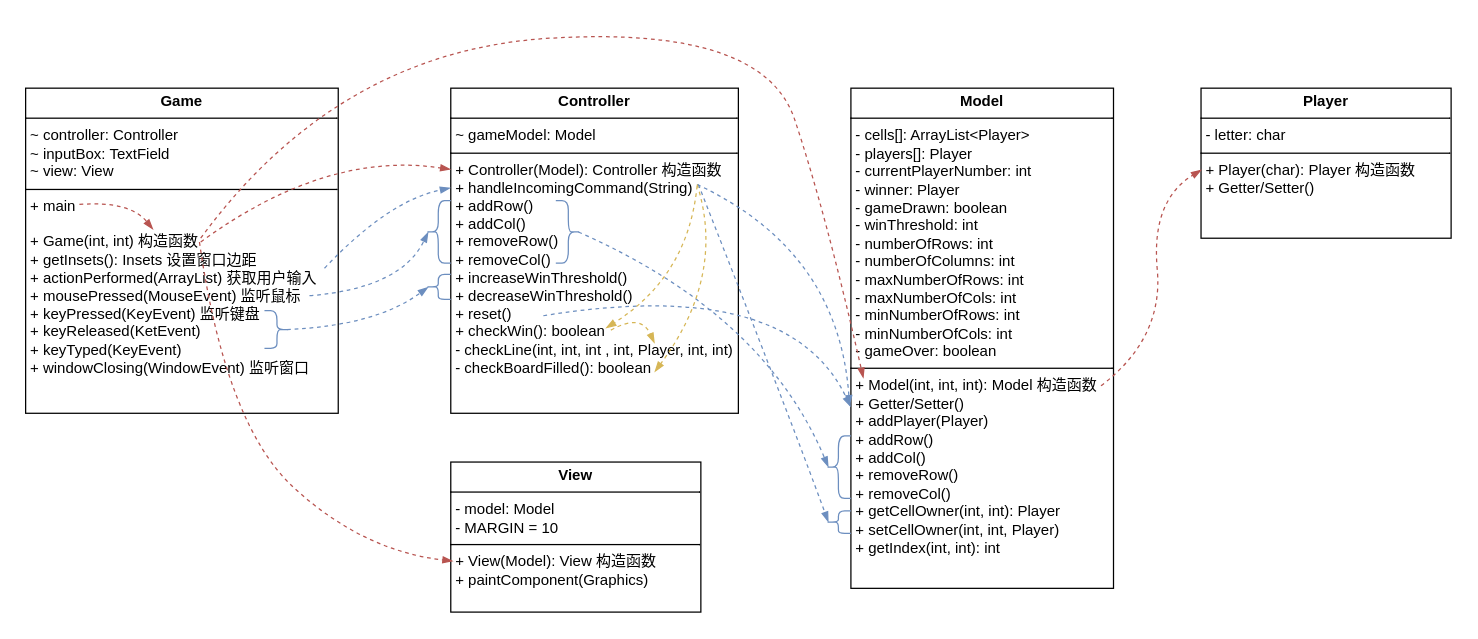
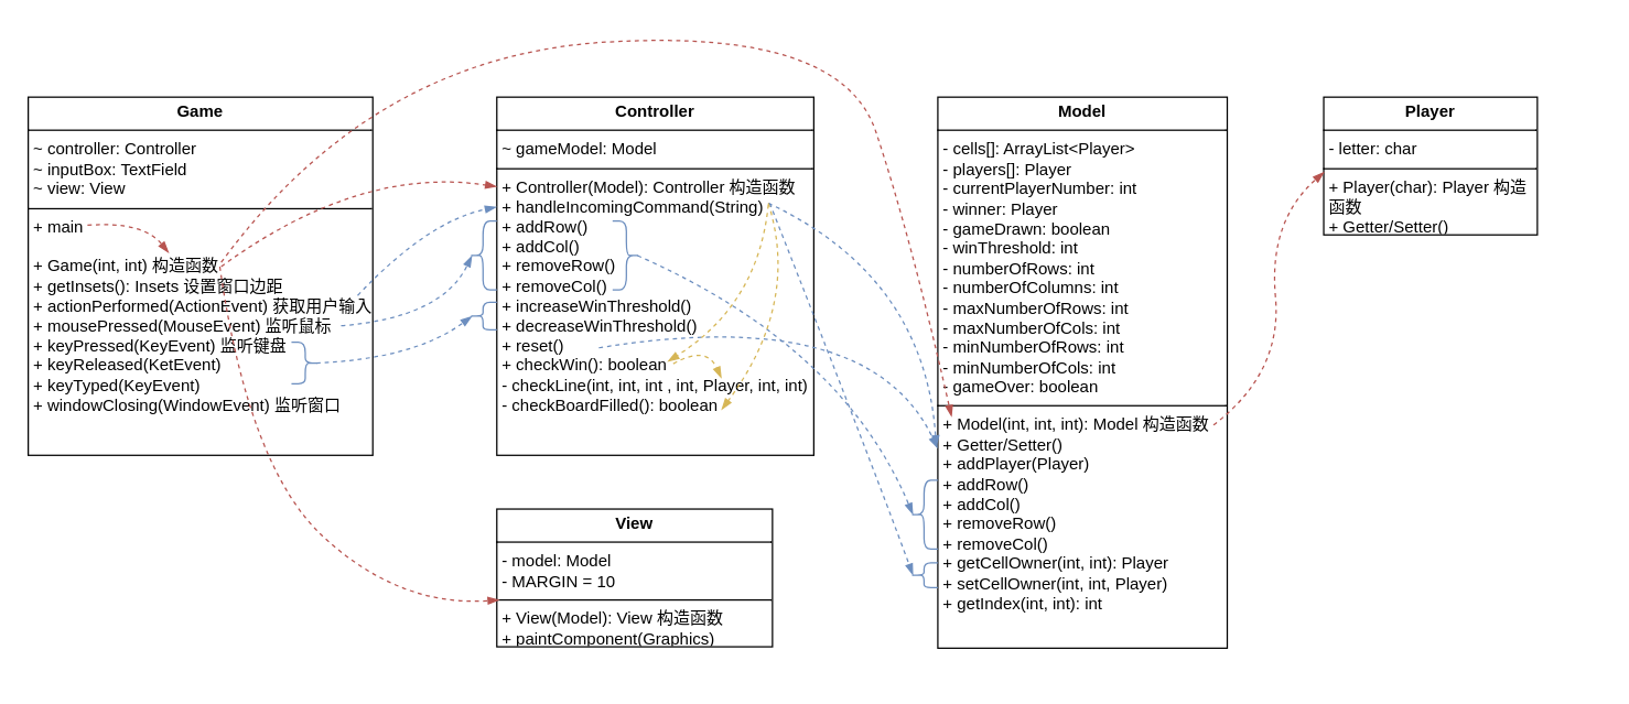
  <mxCell id="0" />
  <mxCell id="1" parent="0" />
  <mxCell id="2" value="&lt;p style=&quot;margin:0px;margin-top:4px;text-align:center;&quot;&gt;&lt;b&gt;Model&lt;/b&gt;&lt;/p&gt;&lt;hr size=&quot;1&quot; style=&quot;border-style:solid;&quot;&gt;&lt;p style=&quot;margin:0px;margin-left:4px;&quot;&gt;- cells[]: ArrayList&amp;lt;Player&amp;gt;&lt;/p&gt;&lt;p style=&quot;margin:0px;margin-left:4px;&quot;&gt;- players[]: Player&lt;/p&gt;&lt;p style=&quot;margin:0px;margin-left:4px;&quot;&gt;- currentPlayerNumber: int&lt;/p&gt;&lt;p style=&quot;margin:0px;margin-left:4px;&quot;&gt;- winner: Player&lt;/p&gt;&lt;p style=&quot;margin:0px;margin-left:4px;&quot;&gt;- gameDrawn: boolean&lt;/p&gt;&lt;p style=&quot;margin:0px;margin-left:4px;&quot;&gt;- winThreshold: int&lt;/p&gt;&lt;p style=&quot;margin:0px;margin-left:4px;&quot;&gt;- numberOfRows: int&lt;/p&gt;&lt;p style=&quot;margin:0px;margin-left:4px;&quot;&gt;- numberOfColumns: int&lt;/p&gt;&lt;p style=&quot;margin:0px;margin-left:4px;&quot;&gt;- maxNumberOfRows: int&lt;/p&gt;&lt;p style=&quot;margin:0px;margin-left:4px;&quot;&gt;- maxNumberOfCols: int&lt;/p&gt;&lt;p style=&quot;margin:0px;margin-left:4px;&quot;&gt;- minNumberOfRows: int&lt;/p&gt;&lt;p style=&quot;margin:0px;margin-left:4px;&quot;&gt;- minNumberOfCols: int&lt;/p&gt;&lt;p style=&quot;margin:0px;margin-left:4px;&quot;&gt;- gameOver: boolean&lt;/p&gt;&lt;hr size=&quot;1&quot; style=&quot;border-style:solid;&quot;&gt;&lt;p style=&quot;margin:0px;margin-left:4px;&quot;&gt;+ Model(int, int, int): Model 构造函数&lt;/p&gt;&lt;p style=&quot;margin:0px;margin-left:4px;&quot;&gt;+ Getter/Setter()&lt;/p&gt;&lt;p style=&quot;margin:0px;margin-left:4px;&quot;&gt;+ addPlayer(Player)&lt;/p&gt;&lt;p style=&quot;margin: 0px 0px 0px 4px;&quot;&gt;+ addRow()&lt;/p&gt;&lt;p style=&quot;margin: 0px 0px 0px 4px;&quot;&gt;+ addCol()&lt;/p&gt;&lt;p style=&quot;margin: 0px 0px 0px 4px;&quot;&gt;+ removeRow()&lt;/p&gt;&lt;p style=&quot;margin: 0px 0px 0px 4px;&quot;&gt;+ removeCol()&lt;/p&gt;&lt;p style=&quot;margin:0px;margin-left:4px;&quot;&gt;+ getCellOwner(int, int): Player&lt;/p&gt;&lt;p style=&quot;margin:0px;margin-left:4px;&quot;&gt;+ setCellOwner(int, int, Player)&lt;/p&gt;&lt;p style=&quot;margin:0px;margin-left:4px;&quot;&gt;+ getIndex(int, int): int&lt;/p&gt;" style="verticalAlign=top;align=left;overflow=fill;html=1;whiteSpace=wrap;" vertex="1" parent="1"><mxGeometry x="680" y="70" width="210" height="400" as="geometry" /></mxCell>
  <mxCell id="3" value="&lt;p style=&quot;margin:0px;margin-top:4px;text-align:center;&quot;&gt;&lt;b&gt;Controller&lt;/b&gt;&lt;/p&gt;&lt;hr size=&quot;1&quot; style=&quot;border-style:solid;&quot;&gt;&lt;p style=&quot;margin:0px;margin-left:4px;&quot;&gt;~ gameModel: Model&lt;/p&gt;&lt;hr size=&quot;1&quot; style=&quot;border-style:solid;&quot;&gt;&lt;p style=&quot;margin:0px;margin-left:4px;&quot;&gt;+ Controller(Model): Controller 构造函数&lt;/p&gt;&lt;p style=&quot;margin:0px;margin-left:4px;&quot;&gt;+ handleIncomingCommand(String)&lt;/p&gt;&lt;p style=&quot;margin:0px;margin-left:4px;&quot;&gt;+ addRow()&lt;/p&gt;&lt;p style=&quot;margin:0px;margin-left:4px;&quot;&gt;+ addCol()&lt;/p&gt;&lt;p style=&quot;margin:0px;margin-left:4px;&quot;&gt;+ removeRow()&lt;/p&gt;&lt;p style=&quot;margin:0px;margin-left:4px;&quot;&gt;+ removeCol()&lt;/p&gt;&lt;p style=&quot;margin:0px;margin-left:4px;&quot;&gt;+ increaseWinThreshold()&lt;/p&gt;&lt;p style=&quot;margin:0px;margin-left:4px;&quot;&gt;+ decreaseWinThreshold()&lt;/p&gt;&lt;p style=&quot;margin:0px;margin-left:4px;&quot;&gt;+ reset()&lt;/p&gt;&lt;p style=&quot;margin:0px;margin-left:4px;&quot;&gt;+ checkWin(): boolean&lt;/p&gt;&lt;p style=&quot;margin:0px;margin-left:4px;&quot;&gt;- checkLine(int, int, int , int, Player, int, int)&lt;/p&gt;&lt;p style=&quot;margin:0px;margin-left:4px;&quot;&gt;- checkBoardFilled(): boolean&lt;/p&gt;" style="verticalAlign=top;align=left;overflow=fill;html=1;whiteSpace=wrap;" vertex="1" parent="1"><mxGeometry x="360" y="70" width="230" height="260" as="geometry" /></mxCell>
- <mxCell id="4" value="&lt;p style=&quot;margin:0px;margin-top:4px;text-align:center;&quot;&gt;&lt;b&gt;Game&lt;/b&gt;&lt;/p&gt;&lt;hr size=&quot;1&quot; style=&quot;border-style:solid;&quot;&gt;&lt;p style=&quot;margin:0px;margin-left:4px;&quot;&gt;~ controller: Controller&lt;/p&gt;&lt;p style=&quot;margin:0px;margin-left:4px;&quot;&gt;~ inputBox: TextField&lt;/p&gt;&lt;p style=&quot;margin:0px;margin-left:4px;&quot;&gt;~ view: View&lt;/p&gt;&lt;hr size=&quot;1&quot; style=&quot;border-style:solid;&quot;&gt;&lt;p style=&quot;margin:0px;margin-left:4px;&quot;&gt;+ main&lt;/p&gt;&lt;p style=&quot;margin:0px;margin-left:4px;&quot;&gt;&lt;br&gt;&lt;/p&gt;&lt;p style=&quot;margin:0px;margin-left:4px;&quot;&gt;+ Game(int, int) 构造函数&lt;/p&gt;&lt;p style=&quot;margin:0px;margin-left:4px;&quot;&gt;+ getInsets(): Insets 设置窗口边距&lt;/p&gt;&lt;p style=&quot;margin:0px;margin-left:4px;&quot;&gt;+ actionPerformed(ArrayList) 获取用户输入&lt;/p&gt;&lt;p style=&quot;margin:0px;margin-left:4px;&quot;&gt;+ mousePressed(MouseEvent) 监听鼠标&lt;/p&gt;&lt;p style=&quot;margin:0px;margin-left:4px;&quot;&gt;+ keyPressed(KeyEvent) 监听键盘&lt;/p&gt;&lt;p style=&quot;margin:0px;margin-left:4px;&quot;&gt;+ keyReleased(KetEvent)&lt;/p&gt;&lt;p style=&quot;margin:0px;margin-left:4px;&quot;&gt;+ keyTyped(KeyEvent)&lt;/p&gt;&lt;p style=&quot;margin:0px;margin-left:4px;&quot;&gt;+ windowClosing(WindowEvent) 监听窗口&lt;/p&gt;&lt;p style=&quot;margin:0px;margin-left:4px;&quot;&gt;&lt;br&gt;&lt;/p&gt;" style="verticalAlign=top;align=left;overflow=fill;html=1;whiteSpace=wrap;" vertex="1" parent="1"><mxGeometry x="20" y="70" width="250" height="260" as="geometry" /></mxCell>
- <mxCell id="5" value="&lt;p style=&quot;margin:0px;margin-top:4px;text-align:center;&quot;&gt;&lt;b&gt;View&lt;/b&gt;&lt;/p&gt;&lt;hr size=&quot;1&quot; style=&quot;border-style:solid;&quot;&gt;&lt;p style=&quot;margin:0px;margin-left:4px;&quot;&gt;- model: Model&lt;br&gt;&lt;/p&gt;&lt;p style=&quot;margin:0px;margin-left:4px;&quot;&gt;- MARGIN = 10&lt;/p&gt;&lt;hr size=&quot;1&quot; style=&quot;border-style:solid;&quot;&gt;&lt;p style=&quot;margin:0px;margin-left:4px;&quot;&gt;+ View(Model): View 构造函数&lt;/p&gt;&lt;p style=&quot;margin:0px;margin-left:4px;&quot;&gt;+ paintComponent(Graphics)&lt;/p&gt;" style="verticalAlign=top;align=left;overflow=fill;html=1;whiteSpace=wrap;" vertex="1" parent="1"><mxGeometry x="360" y="369" width="200" height="120" as="geometry" /></mxCell>
+ <mxCell id="4" value="&lt;p style=&quot;margin:0px;margin-top:4px;text-align:center;&quot;&gt;&lt;b&gt;Game&lt;/b&gt;&lt;/p&gt;&lt;hr size=&quot;1&quot; style=&quot;border-style:solid;&quot;&gt;&lt;p style=&quot;margin:0px;margin-left:4px;&quot;&gt;~ controller: Controller&lt;/p&gt;&lt;p style=&quot;margin:0px;margin-left:4px;&quot;&gt;~ inputBox: TextField&lt;/p&gt;&lt;p style=&quot;margin:0px;margin-left:4px;&quot;&gt;~ view: View&lt;/p&gt;&lt;hr size=&quot;1&quot; style=&quot;border-style:solid;&quot;&gt;&lt;p style=&quot;margin:0px;margin-left:4px;&quot;&gt;+ main&lt;/p&gt;&lt;p style=&quot;margin:0px;margin-left:4px;&quot;&gt;&lt;br&gt;&lt;/p&gt;&lt;p style=&quot;margin:0px;margin-left:4px;&quot;&gt;+ Game(int, int) 构造函数&lt;/p&gt;&lt;p style=&quot;margin:0px;margin-left:4px;&quot;&gt;+ getInsets(): Insets 设置窗口边距&lt;/p&gt;&lt;p style=&quot;margin:0px;margin-left:4px;&quot;&gt;+ actionPerformed(ActionEvent) 获取用户输入&lt;/p&gt;&lt;p style=&quot;margin:0px;margin-left:4px;&quot;&gt;+ mousePressed(MouseEvent) 监听鼠标&lt;/p&gt;&lt;p style=&quot;margin:0px;margin-left:4px;&quot;&gt;+ keyPressed(KeyEvent) 监听键盘&lt;/p&gt;&lt;p style=&quot;margin:0px;margin-left:4px;&quot;&gt;+ keyReleased(KetEvent)&lt;/p&gt;&lt;p style=&quot;margin:0px;margin-left:4px;&quot;&gt;+ keyTyped(KeyEvent)&lt;/p&gt;&lt;p style=&quot;margin:0px;margin-left:4px;&quot;&gt;+ windowClosing(WindowEvent) 监听窗口&lt;/p&gt;&lt;p style=&quot;margin:0px;margin-left:4px;&quot;&gt;&lt;br&gt;&lt;/p&gt;" style="verticalAlign=top;align=left;overflow=fill;html=1;whiteSpace=wrap;" vertex="1" parent="1"><mxGeometry x="20" y="70" width="250" height="260" as="geometry" /></mxCell>
+ <mxCell id="5" value="&lt;p style=&quot;margin:0px;margin-top:4px;text-align:center;&quot;&gt;&lt;b&gt;View&lt;/b&gt;&lt;/p&gt;&lt;hr size=&quot;1&quot; style=&quot;border-style:solid;&quot;&gt;&lt;p style=&quot;margin:0px;margin-left:4px;&quot;&gt;- model: Model&lt;br&gt;&lt;/p&gt;&lt;p style=&quot;margin:0px;margin-left:4px;&quot;&gt;- MARGIN = 10&lt;/p&gt;&lt;hr size=&quot;1&quot; style=&quot;border-style:solid;&quot;&gt;&lt;p style=&quot;margin:0px;margin-left:4px;&quot;&gt;+ View(Model): View 构造函数&lt;/p&gt;&lt;p style=&quot;margin:0px;margin-left:4px;&quot;&gt;+ paintComponent(Graphics)&lt;/p&gt;" style="verticalAlign=top;align=left;overflow=fill;html=1;whiteSpace=wrap;" vertex="1" parent="1"><mxGeometry x="360" y="369" width="200" height="100" as="geometry" /></mxCell>
  <mxCell id="6" value="" style="shape=curlyBracket;whiteSpace=wrap;html=1;rounded=1;labelPosition=left;verticalLabelPosition=middle;align=right;verticalAlign=middle;size=0.5;movable=1;resizable=1;rotatable=1;deletable=1;editable=1;locked=0;connectable=1;fillColor=#dae8fc;strokeColor=#6c8ebf;" vertex="1" parent="1"><mxGeometry x="340" y="160" width="20" height="50" as="geometry" /></mxCell>
  <mxCell id="7" value="" style="shape=curlyBracket;whiteSpace=wrap;html=1;rounded=1;labelPosition=left;verticalLabelPosition=middle;align=right;verticalAlign=middle;size=0.5;movable=1;resizable=1;rotatable=1;deletable=1;editable=1;locked=0;connectable=1;fillColor=#dae8fc;strokeColor=#6c8ebf;" vertex="1" parent="1"><mxGeometry x="340" y="219" width="20" height="20" as="geometry" /></mxCell>
  <mxCell id="8" value="" style="endArrow=blockThin;html=1;rounded=0;curved=1;dashed=1;endFill=1;fillColor=#dae8fc;strokeColor=#6c8ebf;entryX=0.1;entryY=0.5;entryDx=0;entryDy=0;entryPerimeter=0;" edge="1" parent="1" target="6"><mxGeometry width="50" height="50" relative="1" as="geometry"><mxPoint x="247" y="236" as="sourcePoint" /><mxPoint x="362" y="185" as="targetPoint" /><Array as="points"><mxPoint x="320" y="230" /></Array></mxGeometry></mxCell>
  <mxCell id="9" value="" style="endArrow=blockThin;html=1;rounded=0;curved=1;dashed=1;endFill=1;entryX=0.1;entryY=0.5;entryDx=0;entryDy=0;entryPerimeter=0;exitX=0.1;exitY=0.5;exitDx=0;exitDy=0;exitPerimeter=0;fillColor=#dae8fc;strokeColor=#6c8ebf;" edge="1" parent="1" source="10" target="7"><mxGeometry width="50" height="50" relative="1" as="geometry"><mxPoint x="257" y="246" as="sourcePoint" /><mxPoint x="372" y="195" as="targetPoint" /><Array as="points"><mxPoint x="300" y="260" /></Array></mxGeometry></mxCell>
  <mxCell id="10" value="" style="shape=curlyBracket;whiteSpace=wrap;html=1;rounded=1;flipH=1;labelPosition=right;verticalLabelPosition=middle;align=left;verticalAlign=middle;fillColor=#dae8fc;strokeColor=#6c8ebf;" vertex="1" parent="1"><mxGeometry x="211" y="248" width="20" height="30" as="geometry" /></mxCell>
  <mxCell id="11" value="" style="endArrow=blockThin;html=1;rounded=0;curved=1;dashed=1;endFill=1;fillColor=#dae8fc;strokeColor=#6c8ebf;entryX=-0.001;entryY=0.307;entryDx=0;entryDy=0;entryPerimeter=0;" edge="1" parent="1" target="3"><mxGeometry width="50" height="50" relative="1" as="geometry"><mxPoint x="259" y="214" as="sourcePoint" /><mxPoint x="380" y="150" as="targetPoint" /><Array as="points"><mxPoint x="310" y="160" /></Array></mxGeometry></mxCell>
  <mxCell id="12" value="" style="endArrow=blockThin;html=1;rounded=0;curved=1;dashed=1;endFill=1;fillColor=#f8cecc;strokeColor=#b85450;" edge="1" parent="1"><mxGeometry width="50" height="50" relative="1" as="geometry"><mxPoint x="63" y="163" as="sourcePoint" /><mxPoint x="122" y="183" as="targetPoint" /><Array as="points"><mxPoint x="103" y="160" /></Array></mxGeometry></mxCell>
  <mxCell id="13" value="" style="endArrow=blockThin;html=1;rounded=0;curved=1;dashed=1;endFill=1;entryX=0.009;entryY=0.66;entryDx=0;entryDy=0;entryPerimeter=0;fillColor=#f8cecc;strokeColor=#b85450;" edge="1" parent="1" target="5"><mxGeometry width="50" height="50" relative="1" as="geometry"><mxPoint x="159" y="193" as="sourcePoint" /><mxPoint x="114" y="500" as="targetPoint" /><Array as="points"><mxPoint x="180" y="340" /><mxPoint x="290" y="440" /></Array></mxGeometry></mxCell>
  <mxCell id="14" value="" style="endArrow=blockThin;html=1;rounded=0;curved=1;dashed=1;endFill=1;fillColor=#dae8fc;strokeColor=#6c8ebf;entryX=-0.005;entryY=0.635;entryDx=0;entryDy=0;entryPerimeter=0;" edge="1" parent="1" target="2"><mxGeometry width="50" height="50" relative="1" as="geometry"><mxPoint x="557" y="147" as="sourcePoint" /><mxPoint x="701" y="90" as="targetPoint" /><Array as="points"><mxPoint x="670" y="200" /></Array></mxGeometry></mxCell>
  <mxCell id="15" value="" style="shape=curlyBracket;whiteSpace=wrap;html=1;rounded=1;labelPosition=left;verticalLabelPosition=middle;align=right;verticalAlign=middle;size=0.5;movable=1;resizable=1;rotatable=1;deletable=1;editable=1;locked=0;connectable=1;fillColor=#dae8fc;strokeColor=#6c8ebf;rotation=-180;" vertex="1" parent="1"><mxGeometry x="444" y="160" width="20" height="50" as="geometry" /></mxCell>
  <mxCell id="16" value="" style="endArrow=blockThin;html=1;rounded=0;curved=1;dashed=1;endFill=1;fillColor=#dae8fc;strokeColor=#6c8ebf;exitX=0.1;exitY=0.5;exitDx=0;exitDy=0;exitPerimeter=0;entryX=0.1;entryY=0.5;entryDx=0;entryDy=0;entryPerimeter=0;" edge="1" parent="1" source="15" target="17"><mxGeometry width="50" height="50" relative="1" as="geometry"><mxPoint x="587" y="158" as="sourcePoint" /><mxPoint x="700" y="160" as="targetPoint" /><Array as="points"><mxPoint x="610" y="250" /></Array></mxGeometry></mxCell>
  <mxCell id="17" value="" style="shape=curlyBracket;whiteSpace=wrap;html=1;rounded=1;labelPosition=left;verticalLabelPosition=middle;align=right;verticalAlign=middle;size=0.5;movable=1;resizable=1;rotatable=1;deletable=1;editable=1;locked=0;connectable=1;fillColor=#dae8fc;strokeColor=#6c8ebf;" vertex="1" parent="1"><mxGeometry x="660" y="348" width="20" height="50" as="geometry" /></mxCell>
  <mxCell id="18" value="" style="endArrow=blockThin;html=1;rounded=0;curved=1;dashed=1;endFill=1;fillColor=#dae8fc;strokeColor=#6c8ebf;entryX=-0.001;entryY=0.637;entryDx=0;entryDy=0;entryPerimeter=0;" edge="1" parent="1" target="2"><mxGeometry width="50" height="50" relative="1" as="geometry"><mxPoint x="434" y="252" as="sourcePoint" /><mxPoint x="729" y="322" as="targetPoint" /><Array as="points"><mxPoint x="630" y="220" /></Array></mxGeometry></mxCell>
  <mxCell id="19" value="" style="endArrow=blockThin;html=1;rounded=0;curved=1;dashed=1;endFill=1;fillColor=#fff2cc;strokeColor=#d6b656;" edge="1" parent="1"><mxGeometry width="50" height="50" relative="1" as="geometry"><mxPoint x="488" y="263.5" as="sourcePoint" /><mxPoint x="523" y="274" as="targetPoint" /><Array as="points"><mxPoint x="512" y="250" /></Array></mxGeometry></mxCell>
  <mxCell id="20" value="" style="endArrow=blockThin;html=1;rounded=0;curved=1;dashed=1;endFill=1;fillColor=#fff2cc;strokeColor=#d6b656;" edge="1" parent="1"><mxGeometry width="50" height="50" relative="1" as="geometry"><mxPoint x="557" y="147" as="sourcePoint" /><mxPoint x="523" y="297" as="targetPoint" /><Array as="points"><mxPoint x="580" y="220" /></Array></mxGeometry></mxCell>
  <mxCell id="21" value="" style="endArrow=blockThin;html=1;rounded=0;curved=1;dashed=1;endFill=1;fillColor=#fff2cc;strokeColor=#d6b656;" edge="1" parent="1"><mxGeometry width="50" height="50" relative="1" as="geometry"><mxPoint x="557" y="148" as="sourcePoint" /><mxPoint x="484" y="262" as="targetPoint" /><Array as="points"><mxPoint x="550" y="220" /></Array></mxGeometry></mxCell>
  <mxCell id="22" value="" style="shape=curlyBracket;whiteSpace=wrap;html=1;rounded=1;labelPosition=left;verticalLabelPosition=middle;align=right;verticalAlign=middle;size=0.5;movable=1;resizable=1;rotatable=1;deletable=1;editable=1;locked=0;connectable=1;fillColor=#dae8fc;strokeColor=#6c8ebf;" vertex="1" parent="1"><mxGeometry x="660" y="408" width="20" height="18" as="geometry" /></mxCell>
  <mxCell id="23" value="" style="endArrow=blockThin;html=1;rounded=0;curved=1;dashed=1;endFill=1;fillColor=#dae8fc;strokeColor=#6c8ebf;entryX=0.1;entryY=0.5;entryDx=0;entryDy=0;entryPerimeter=0;" edge="1" parent="1" target="22"><mxGeometry width="50" height="50" relative="1" as="geometry"><mxPoint x="558" y="147" as="sourcePoint" /><mxPoint x="739" y="334" as="targetPoint" /><Array as="points"><mxPoint x="630" y="330" /></Array></mxGeometry></mxCell>
- <mxCell id="24" value="&lt;p style=&quot;margin:0px;margin-top:4px;text-align:center;&quot;&gt;&lt;b&gt;Player&lt;/b&gt;&lt;/p&gt;&lt;hr size=&quot;1&quot; style=&quot;border-style:solid;&quot;&gt;&lt;p style=&quot;margin:0px;margin-left:4px;&quot;&gt;- letter: char&lt;br&gt;&lt;/p&gt;&lt;hr size=&quot;1&quot; style=&quot;border-style:solid;&quot;&gt;&lt;p style=&quot;margin:0px;margin-left:4px;&quot;&gt;+ Player(char): Player 构造函数&lt;/p&gt;&lt;p style=&quot;margin:0px;margin-left:4px;&quot;&gt;+ Getter/Setter()&lt;/p&gt;" style="verticalAlign=top;align=left;overflow=fill;html=1;whiteSpace=wrap;" vertex="1" parent="1"><mxGeometry x="960" y="70" width="200" height="120" as="geometry" /></mxCell>
+ <mxCell id="24" value="&lt;p style=&quot;margin:0px;margin-top:4px;text-align:center;&quot;&gt;&lt;b&gt;Player&lt;/b&gt;&lt;/p&gt;&lt;hr size=&quot;1&quot; style=&quot;border-style:solid;&quot;&gt;&lt;p style=&quot;margin:0px;margin-left:4px;&quot;&gt;- letter: char&lt;br&gt;&lt;/p&gt;&lt;hr size=&quot;1&quot; style=&quot;border-style:solid;&quot;&gt;&lt;p style=&quot;margin:0px;margin-left:4px;&quot;&gt;+ Player(char): Player 构造函数&lt;/p&gt;&lt;p style=&quot;margin:0px;margin-left:4px;&quot;&gt;+ Getter/Setter()&lt;/p&gt;" style="verticalAlign=top;align=left;overflow=fill;html=1;whiteSpace=wrap;" vertex="1" parent="1"><mxGeometry x="960" y="70" width="155" height="100" as="geometry" /></mxCell>
  <mxCell id="25" value="" style="endArrow=blockThin;html=1;rounded=0;curved=1;dashed=1;endFill=1;fillColor=#f8cecc;strokeColor=#b85450;entryX=0.002;entryY=0.544;entryDx=0;entryDy=0;entryPerimeter=0;" edge="1" parent="1" target="24"><mxGeometry width="50" height="50" relative="1" as="geometry"><mxPoint x="880" y="308" as="sourcePoint" /><mxPoint x="910" y="333" as="targetPoint" /><Array as="points"><mxPoint x="930" y="270" /><mxPoint x="920" y="160" /></Array></mxGeometry></mxCell>
  <mxCell id="26" value="" style="endArrow=blockThin;html=1;rounded=0;curved=1;dashed=1;endFill=1;fillColor=#f8cecc;strokeColor=#b85450;entryX=0;entryY=0.25;entryDx=0;entryDy=0;" edge="1" parent="1" target="3"><mxGeometry width="50" height="50" relative="1" as="geometry"><mxPoint x="160" y="193" as="sourcePoint" /><mxPoint x="261" y="129" as="targetPoint" /><Array as="points"><mxPoint x="260" y="120" /></Array></mxGeometry></mxCell>
  <mxCell id="27" value="" style="endArrow=blockThin;html=1;rounded=0;curved=1;dashed=1;endFill=1;fillColor=#f8cecc;strokeColor=#b85450;" edge="1" parent="1"><mxGeometry width="50" height="50" relative="1" as="geometry"><mxPoint x="160" y="190" as="sourcePoint" /><mxPoint x="690" y="302" as="targetPoint" /><Array as="points"><mxPoint x="270" y="40" /><mxPoint x="610" y="20" /><mxPoint x="660" y="170" /></Array></mxGeometry></mxCell>
